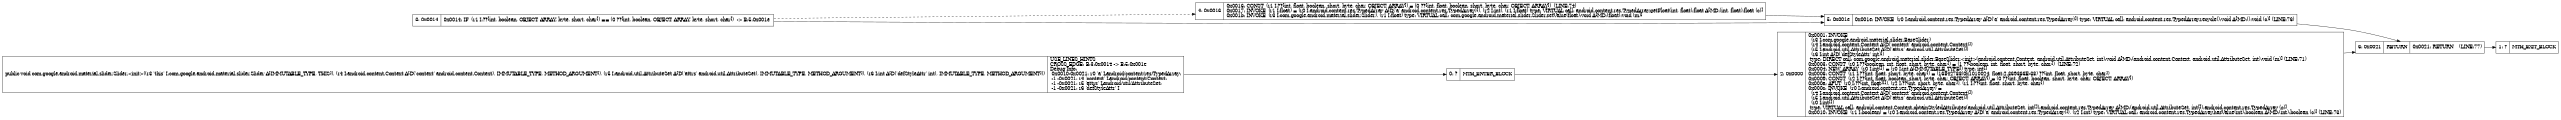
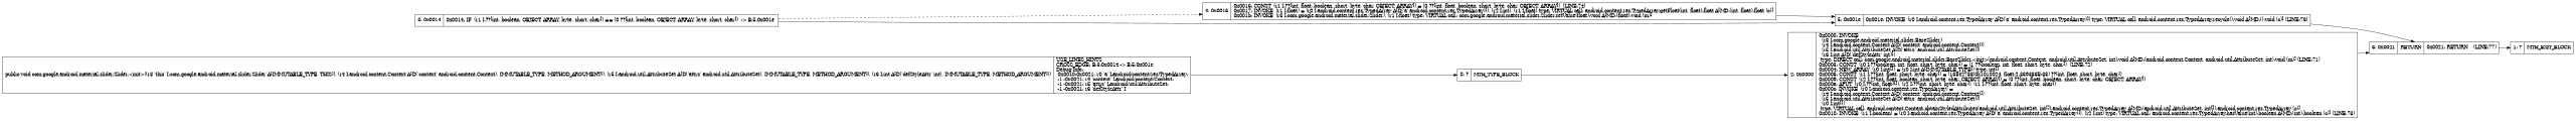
  digraph {
    rankdir=LR
    node [shape=record]
-   n1 [label="{0\:\ ?|MTH_ENTER_BLOCK\l}"]
-   n2 [label="{2\:\ 0x0000|0x0001: INVOKE  \l  (r3 I:com.google.android.material.slider.BaseSlider)\l  (r4 I:android.content.Context A[D('context' android.content.Context)])\l  (r5 I:android.util.AttributeSet A[D('attrs' android.util.AttributeSet)])\l  (r6 I:int A[D('defStyleAttr' int)])\l type: DIRECT call: com.google.android.material.slider.BaseSlider.\<init\>(android.content.Context, android.util.AttributeSet, int):void A[MD:(android.content.Context, android.util.AttributeSet, int):void (m)] (LINE:71)\l0x0003: CONST  (r0 I:??[boolean, int, float, short, byte, char]) = (1 ??[boolean, int, float, short, byte, char])  (LINE:72)\l0x0004: NEW_ARRAY  (r0 I:int[]) = (r0 I:int A[IMMUTABLE_TYPE]) type: int[] \l0x0006: CONST  (r1 I:??[int, float, short, byte, char]) = (16842788(0x1010024, float:2.369366E\-38) ??[int, float, short, byte, char]) \l0x0009: CONST  (r2 I:??[int, float, boolean, short, byte, char, OBJECT, ARRAY]) = (0 ??[int, float, boolean, short, byte, char, OBJECT, ARRAY]) \l0x000a: APUT  (r0 I:??[int, float][]), (r2 I:??[int, short, byte, char]), (r1 I:??[int, float, short, byte, char]) \l0x000c: INVOKE  (r0 I:android.content.res.TypedArray) = \l  (r4 I:android.content.Context A[D('context' android.content.Context)])\l  (r5 I:android.util.AttributeSet A[D('attrs' android.util.AttributeSet)])\l  (r0 I:int[])\l type: VIRTUAL call: android.content.Context.obtainStyledAttributes(android.util.AttributeSet, int[]):android.content.res.TypedArray A[MD:(android.util.AttributeSet, int[]):android.content.res.TypedArray (c)]\l0x0010: INVOKE  (r1 I:boolean) = (r0 I:android.content.res.TypedArray A[D('a' android.content.res.TypedArray)]), (r2 I:int) type: VIRTUAL call: android.content.res.TypedArray.hasValue(int):boolean A[MD:(int):boolean (c)] (LINE:73)\l}"]
+   n1 [label="{0\:\ ?|MTH_TYPE_BLOCK\l}"]
+   n2 [label="{2\:\ 0x0000|0x0000: INVOKE  \l  (r3 I:com.google.android.material.slider.BaseSlider)\l  (r4 I:android.content.Context A[D('context' android.content.Context)])\l  (r5 I:android.util.AttributeSet A[D('attrs' android.util.AttributeSet)])\l  (r6 I:int A[D('defStyleAttr' int)])\l type: DIRECT call: com.google.android.material.slider.BaseSlider.\<init\>(android.content.Context, android.util.AttributeSet, int):void A[MD:(android.content.Context, android.util.AttributeSet, int):void (m)] (LINE:71)\l0x0003: CONST  (r0 I:??[boolean, int, float, short, byte, char]) = (1 ??[boolean, int, float, short, byte, char])  (LINE:72)\l0x0004: NEW_ARRAY  (r0 I:int[]) = (r0 I:int A[IMMUTABLE_TYPE]) type: int[] \l0x0006: CONST  (r1 I:??[int, float, short, byte, char]) = (16842788(0x1010024, float:2.369366E\-38) ??[int, float, short, byte, char]) \l0x0009: CONST  (r2 I:??[int, float, boolean, short, byte, char, OBJECT, ARRAY]) = (0 ??[int, float, boolean, short, byte, char, OBJECT, ARRAY]) \l0x000a: APUT  (r0 I:??[int, float][]), (r2 I:??[int, short, byte, char]), (r1 I:??[int, float, short, byte, char]) \l0x000c: INVOKE  (r0 I:android.content.res.TypedArray) = \l  (r4 I:android.content.Context A[D('context' android.content.Context)])\l  (r5 I:android.util.AttributeSet A[D('attrs' android.util.AttributeSet)])\l  (r0 I:int[])\l type: VIRTUAL call: android.content.Context.obtainStyledAttributes(android.util.AttributeSet, int[]):android.content.res.TypedArray A[MD:(android.util.AttributeSet, int[]):android.content.res.TypedArray (c)]\l0x0010: INVOKE  (r1 I:boolean) = (r0 I:android.content.res.TypedArray A[D('a' android.content.res.TypedArray)]), (r2 I:int) type: VIRTUAL call: android.content.res.TypedArray.hasValue(int):boolean A[MD:(int):boolean (c)] (LINE:73)\l}"]
    n3 [label="{6\:\ 0x0021|RETURN\l|0x0021: RETURN    (LINE:77)\l}"]
    n4 [label="{3\:\ 0x0014|0x0014: IF  (r1 I:??[int, boolean, OBJECT, ARRAY, byte, short, char]) == (0 ??[int, boolean, OBJECT, ARRAY, byte, short, char])  \-\> B:5:0x001e \l}"]
    n5 [label="{4\:\ 0x0016|0x0016: CONST  (r1 I:??[int, float, boolean, short, byte, char, OBJECT, ARRAY]) = (0 ??[int, float, boolean, short, byte, char, OBJECT, ARRAY])  (LINE:74)\l0x0017: INVOKE  (r1 I:float) = (r0 I:android.content.res.TypedArray A[D('a' android.content.res.TypedArray)]), (r2 I:int), (r1 I:float) type: VIRTUAL call: android.content.res.TypedArray.getFloat(int, float):float A[MD:(int, float):float (c)]\l0x001b: INVOKE  (r3 I:com.google.android.material.slider.Slider), (r1 I:float) type: VIRTUAL call: com.google.android.material.slider.Slider.setValue(float):void A[MD:(float):void (m)]\l}"]
    n6 [label="{5\:\ 0x001e|0x001e: INVOKE  (r0 I:android.content.res.TypedArray A[D('a' android.content.res.TypedArray)]) type: VIRTUAL call: android.content.res.TypedArray.recycle():void A[MD:():void (c)] (LINE:76)\l}"]
    n7 [label="{1\:\ ?|MTH_EXIT_BLOCK\l}"]
    n8 [label="{public void com.google.android.material.slider.Slider.\<init\>((r3 'this' I:com.google.android.material.slider.Slider A[IMMUTABLE_TYPE, THIS]), (r4 I:android.content.Context A[D('context' android.content.Context), IMMUTABLE_TYPE, METHOD_ARGUMENT]), (r5 I:android.util.AttributeSet A[D('attrs' android.util.AttributeSet), IMMUTABLE_TYPE, METHOD_ARGUMENT]), (r6 I:int A[D('defStyleAttr' int), IMMUTABLE_TYPE, METHOD_ARGUMENT]))  | USE_LINES_HINTS\lCROSS_EDGE: B:3:0x0014 \-\> B:5:0x001e\lDebug Info:\l  0x0010\-0x0021: r0 'a' Landroid\/content\/res\/TypedArray;\l  \-1 \-0x0021: r4 'context' Landroid\/content\/Context;\l  \-1 \-0x0021: r5 'attrs' Landroid\/util\/AttributeSet;\l  \-1 \-0x0021: r6 'defStyleAttr' I\l}"]
    n1 -> n2
    n2 -> n3
    n3 -> n7
    n4 -> n5 [style=dashed]
    n4 -> n6
    n5 -> n6
    n6 -> n3
    n8 -> n1
  }
